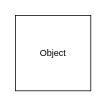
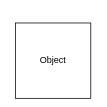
  <mxCell id="0" />
  <mxCell id="1" parent="0" />
- <mxCell id="2" value="Object" style="html=1;whiteSpace=wrap;" parent="1" vertex="1"><mxGeometry x="20" y="20" width="100" height="100" as="geometry" /></mxCell>
+ <mxCell id="2" value="Object" style="html=1;whiteSpace=wrap;" parent="1" vertex="1"><mxGeometry x="20" y="30" width="100" height="100" as="geometry" /></mxCell>
